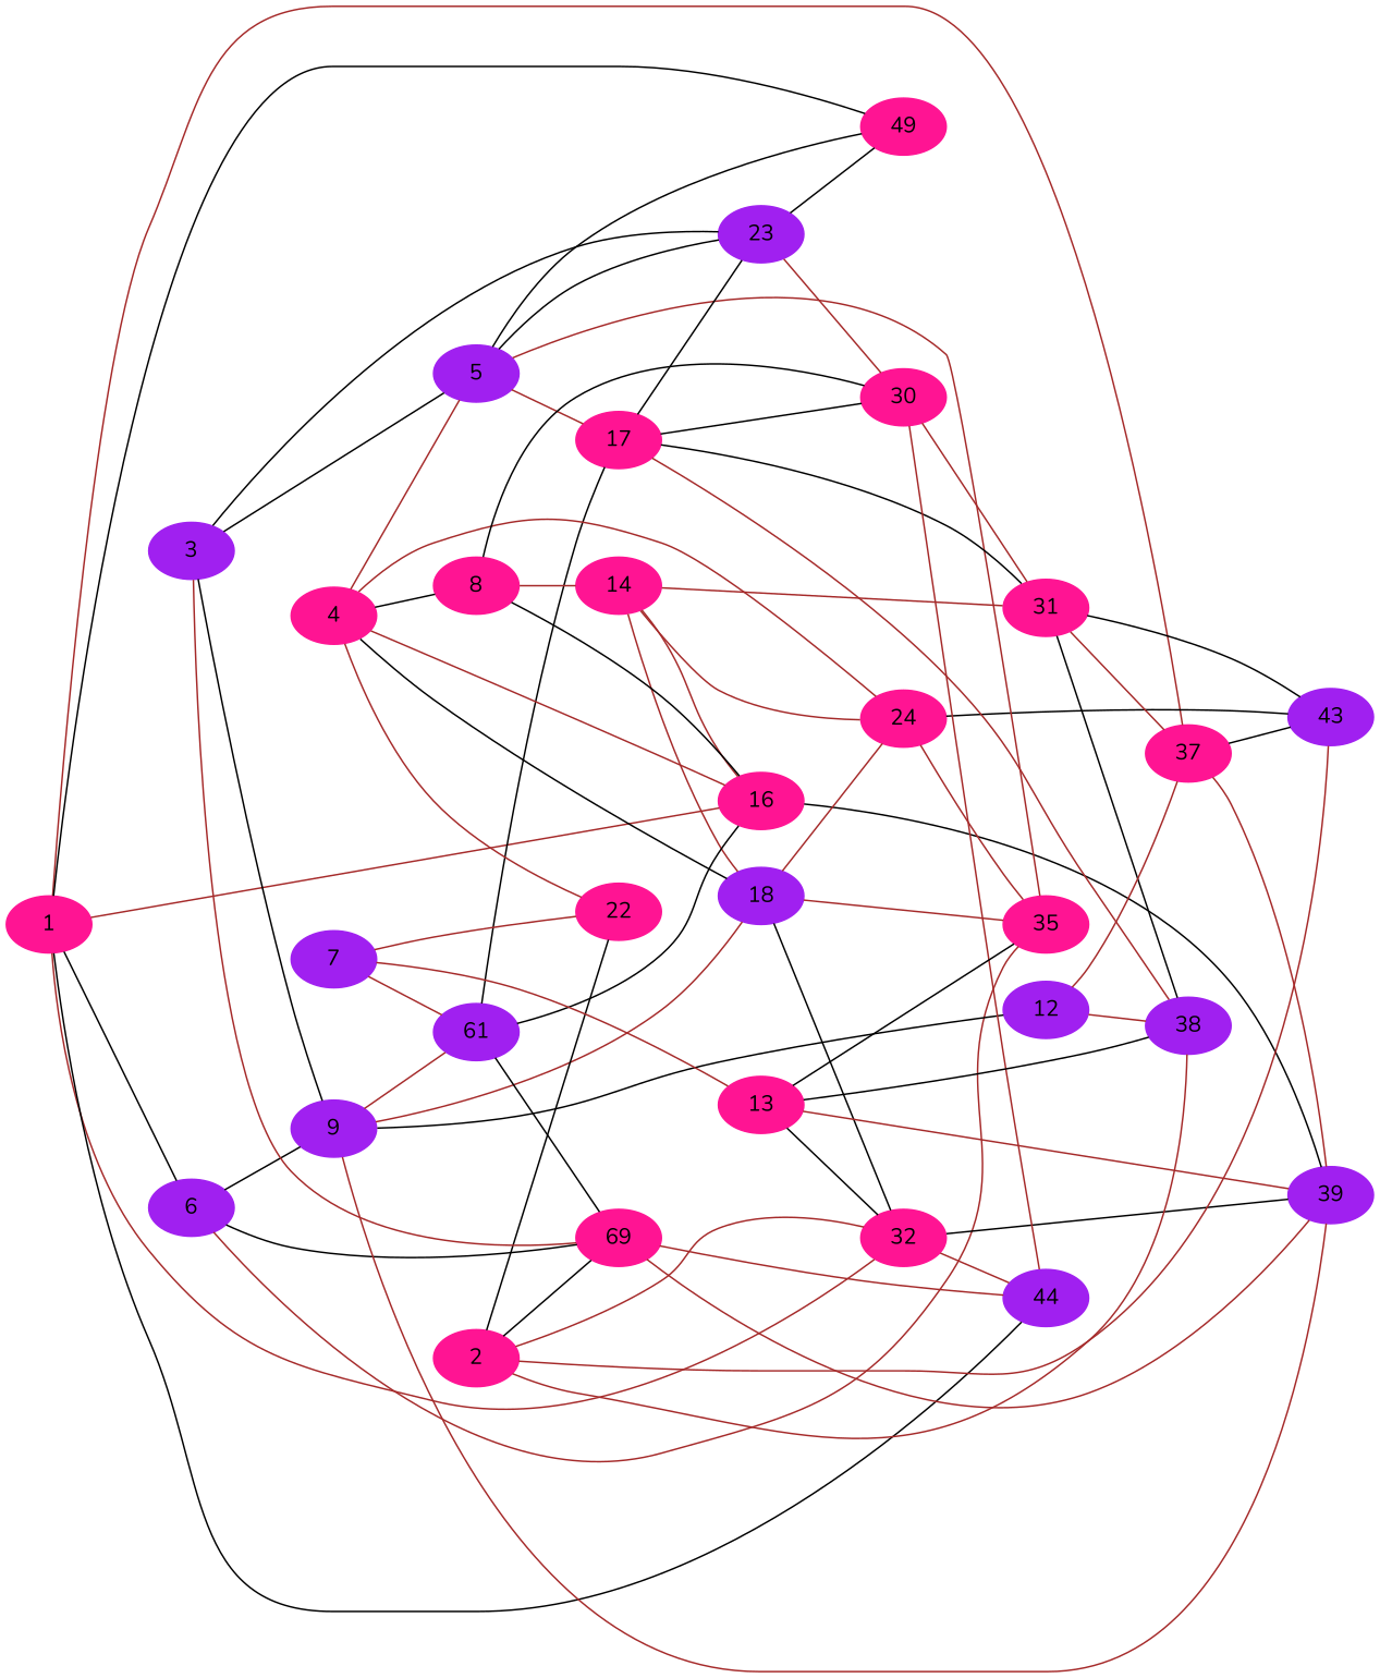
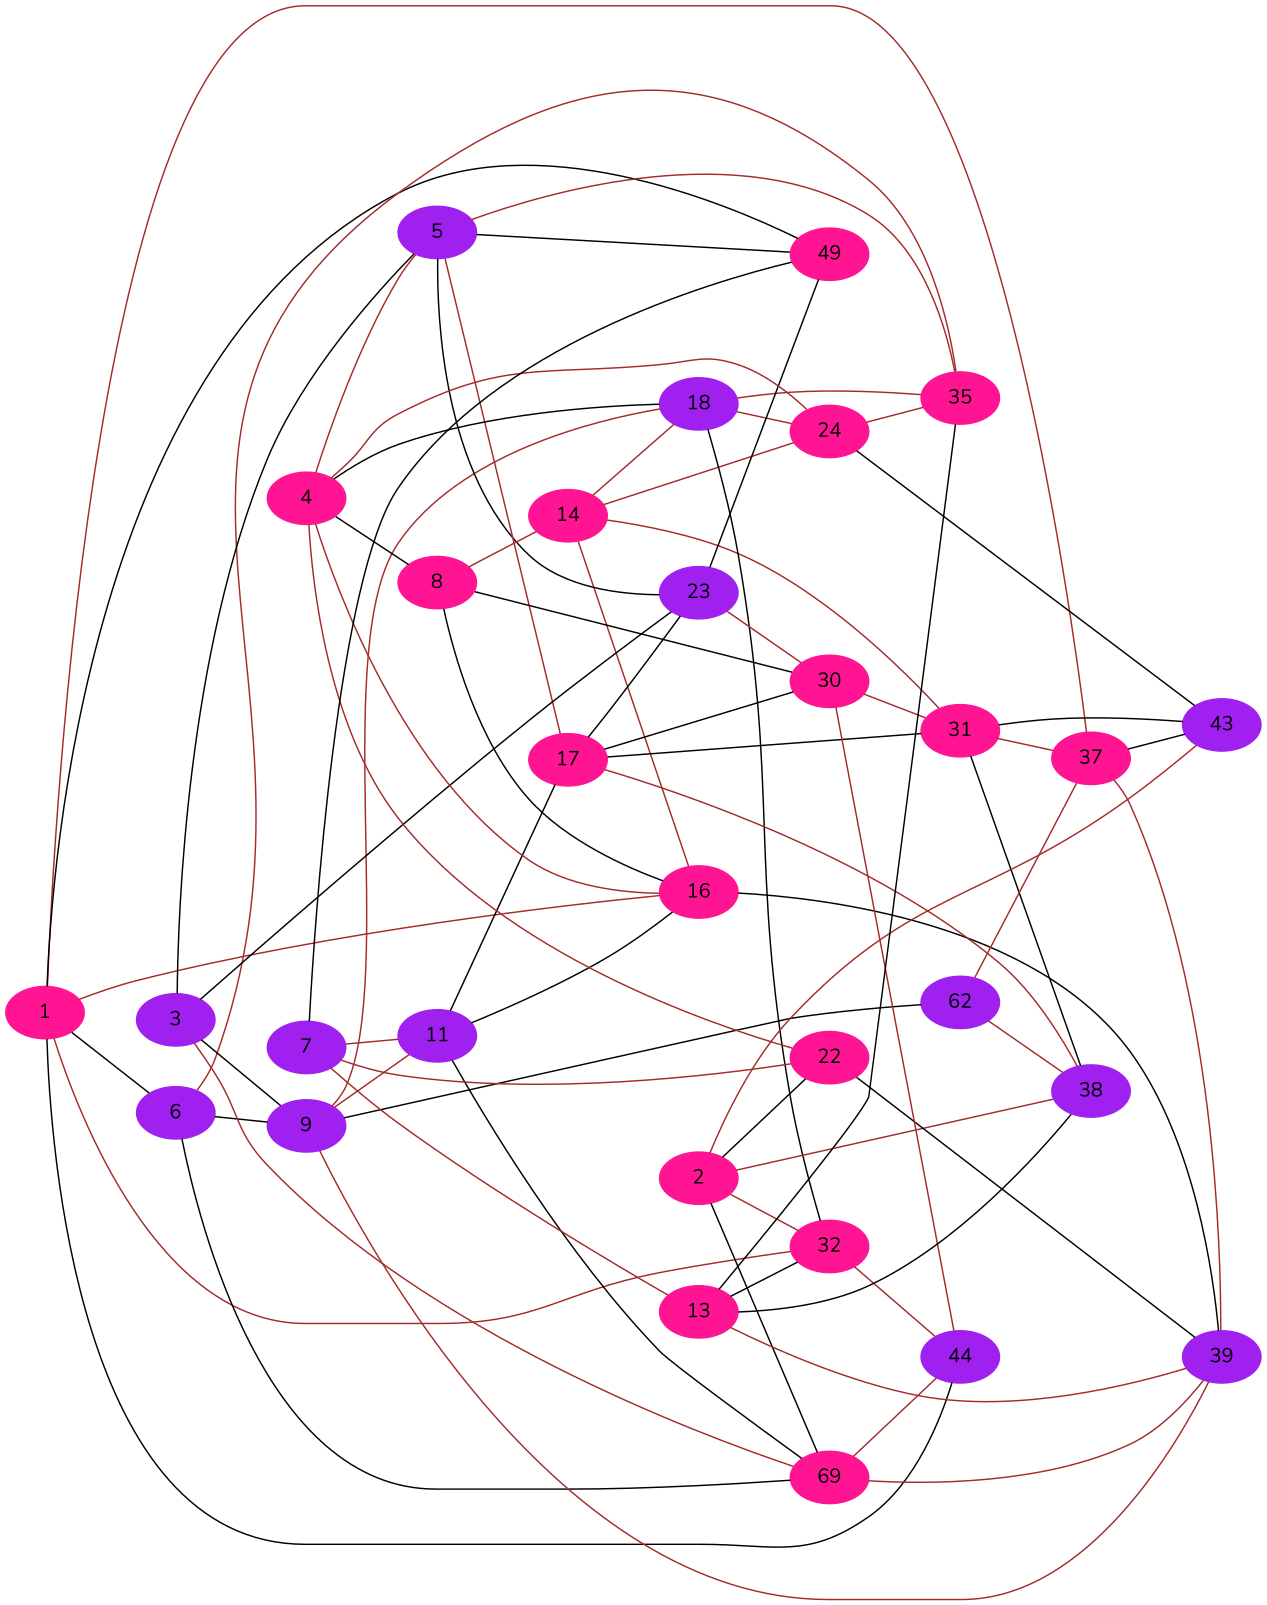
  graph {
    fontname=Nunito
    rankdir=LR
    node [color=deeppink fontname=Nunito style=filled]
    edge [color=brown fontname=Nunito]
    1 [super="+21"]
    6 [color=purple]
    32 [super="+46"]
    37 [super="+43"]
    44 [color=purple]
    49
    16 [super="+33"]
    n8 [label=69 super="+48"]
    9 [color=purple super="+45"]
    35 [super="+41"]
    14 [super="+28"]
    18 [color=purple super="+20"]
    24 [super="+34"]
    31 [super="+36"]
    39 [color=purple super="+50"]
    n16 [color=purple label=43]
    2 [super="+25"]
    22
    38 [color=purple super="+40"]
    5 [color=purple super="+10"]
    23 [color=purple super="+27"]
    17 [super="+26"]
    3 [color=purple]
-   11 [color=purple super="+29" label=61]
-   12 [color=purple]
+   11 [color=purple super="+29"]
+   12 [color=purple label=62]
    30 [super="+51"]
    4 [super="+15"]
    8
    7 [color=purple]
    13 [super="+42"]
    1 -- 6 [color=black]
    1 -- 32
    1 -- 37
    1 -- 44 [color=black]
    1 -- 49 [color=black]
    1 -- 16
    6 -- n8 [color=black]
    6 -- 9 [color=black]
    6 -- 35
    32 -- 44
-   32 -- 39 [color=black]
+   22 -- 39 [color=black]
    37 -- 39
    37 -- n16 [color=black]
    16 -- 39 [color=black]
    n8 -- 44
    n8 -- 39
    9 -- 18
    9 -- 39
    9 -- 11
    9 -- 12 [color=black]
    14 -- 16
    14 -- 18
    14 -- 24
    14 -- 31
    18 -- 32 [color=black]
    18 -- 35
    18 -- 24
    24 -- 35 [weight=2]
    24 -- n16 [color=black]
    31 -- 37
    31 -- n16 [color=black]
    31 -- 38 [color=black]
    2 -- 32
    2 -- n8 [color=black]
    2 -- n16
    2 -- 22 [color=black weight=2]
    2 -- 38
    5 -- 49 [color=black]
    5 -- 35
    5 -- 23 [color=black]
    5 -- 17
    23 -- 49 [color=black]
    23 -- 30 [weight=2]
    17 -- 31 [color=black]
    17 -- 38
    17 -- 23 [color=black]
    17 -- 30 [color=black]
    3 -- n8
    3 -- 9 [color=black]
    3 -- 5 [color=black]
    3 -- 23 [color=black]
    11 -- 16 [color=black weight=2]
    11 -- n8 [color=black]
    11 -- 17 [color=black]
    12 -- 37 [weight=2]
    12 -- 38
    30 -- 44
    30 -- 31
    4 -- 16
    4 -- 18 [color=black]
    4 -- 24
    4 -- 22
    4 -- 5
    4 -- 8 [color=black]
    8 -- 16 [color=black]
    8 -- 14
    8 -- 30 [color=black]
+   7 -- 49 [color=black]
    7 -- 22
    7 -- 11
    7 -- 13
    13 -- 32 [color=black]
    13 -- 35 [color=black]
    13 -- 39
    13 -- 38 [color=black weight=2]
  }
